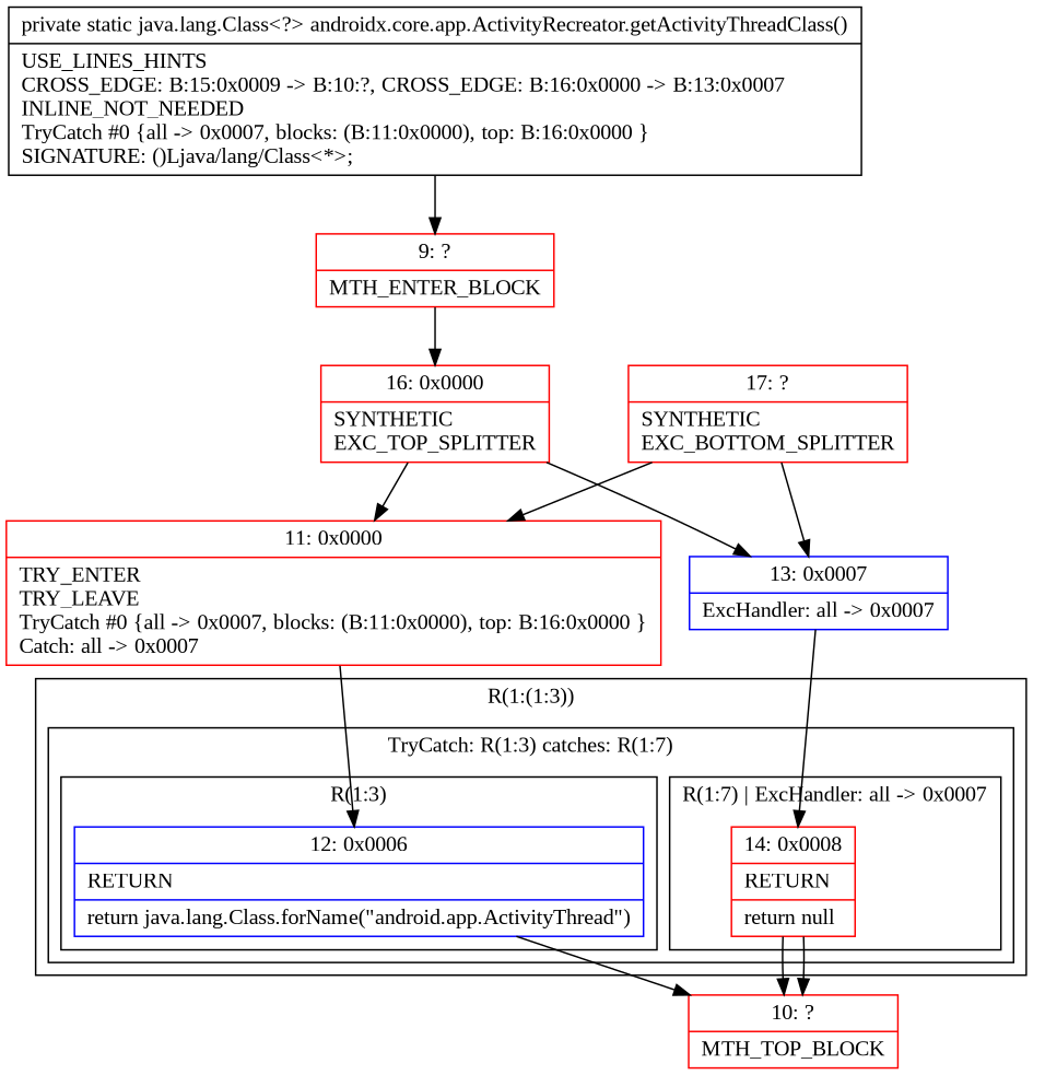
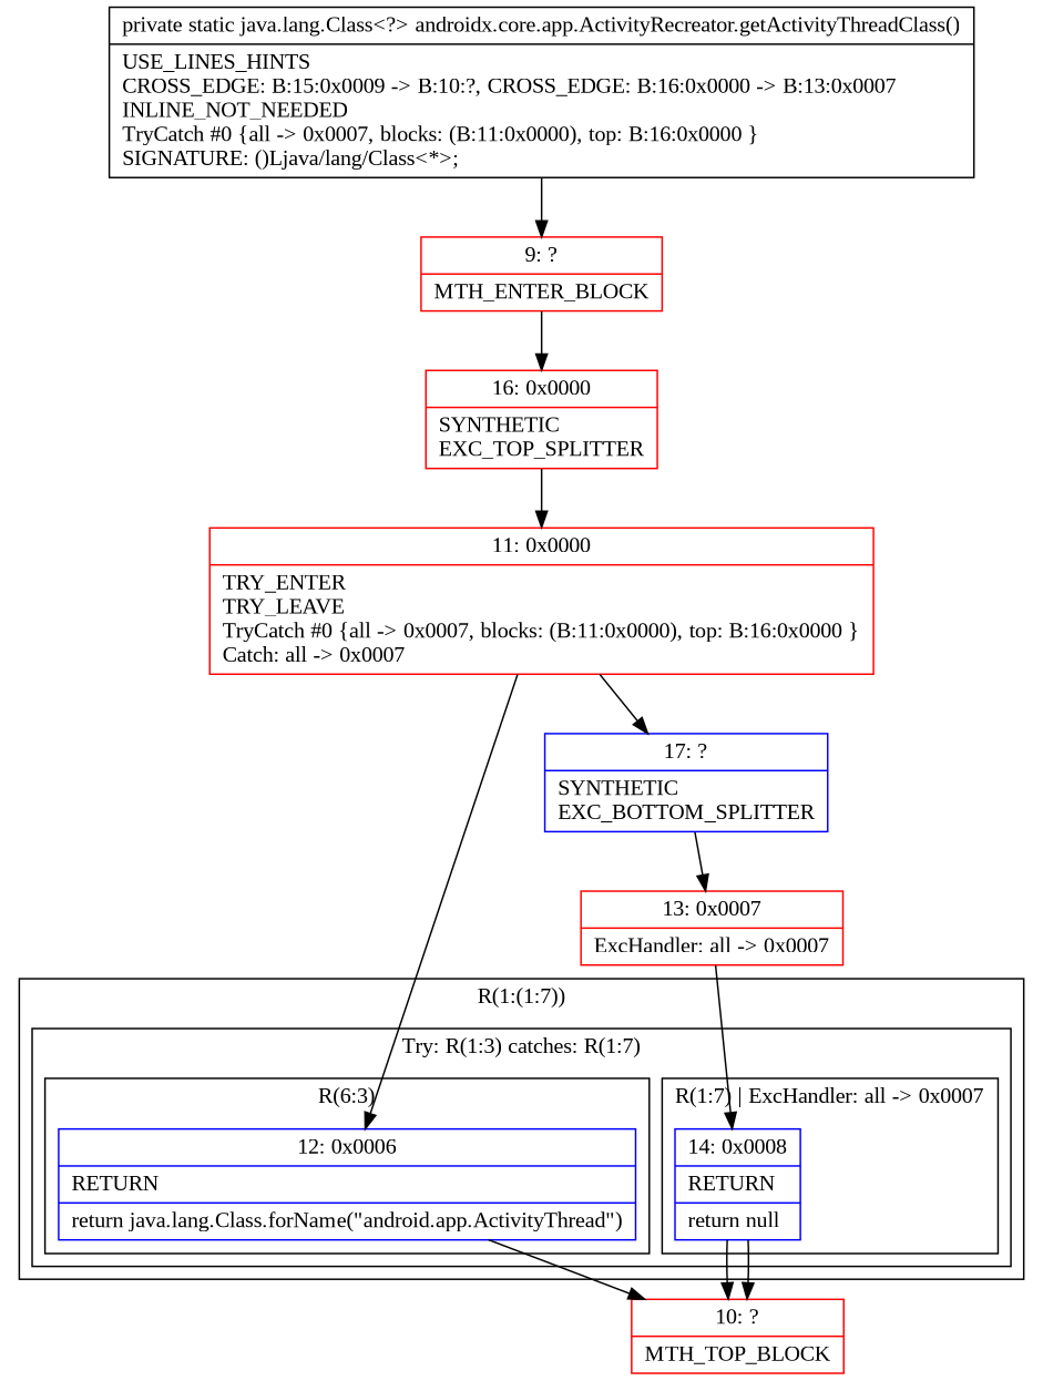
  digraph {
    fontname="Liberation Serif"
    node [color=red fontname="Liberation Serif" shape=record]
    edge [fontname="Liberation Serif"]
    n1 [color=blue label="{12\:\ 0x0006|RETURN\l|return java.lang.Class.forName(\"android.app.ActivityThread\")\l}"]
-   n2 [label="{14\:\ 0x0008|RETURN\l|return null\l}"]
+   n2 [color=blue label="{14\:\ 0x0008|RETURN\l|return null\l}"]
    n3 [label="{10\:\ ?|MTH_TOP_BLOCK\l}"]
    n4 [label="{9\:\ ?|MTH_ENTER_BLOCK\l}"]
    n5 [label="{16\:\ 0x0000|SYNTHETIC\lEXC_TOP_SPLITTER\l}"]
    n6 [label="{11\:\ 0x0000|TRY_ENTER\lTRY_LEAVE\lTryCatch #0 \{all \-\> 0x0007, blocks: (B:11:0x0000), top: B:16:0x0000 \}\lCatch: all \-\> 0x0007\l}"]
-   n7 [color=blue label="{13\:\ 0x0007|ExcHandler: all \-\> 0x0007\l}"]
-   n8 [label="{17\:\ ?|SYNTHETIC\lEXC_BOTTOM_SPLITTER\l}"]
+   n7 [label="{13\:\ 0x0007|ExcHandler: all \-\> 0x0007\l}"]
+   n8 [color=blue label="{17\:\ ?|SYNTHETIC\lEXC_BOTTOM_SPLITTER\l}"]
    n9 [label="{private static java.lang.Class\<?\> androidx.core.app.ActivityRecreator.getActivityThreadClass()  | USE_LINES_HINTS\lCROSS_EDGE: B:15:0x0009 \-\> B:10:?, CROSS_EDGE: B:16:0x0000 \-\> B:13:0x0007\lINLINE_NOT_NEEDED\lTryCatch #0 \{all \-\> 0x0007, blocks: (B:11:0x0000), top: B:16:0x0000 \}\lSIGNATURE: ()Ljava\/lang\/Class\<*\>;\l}" color=""]
    subgraph cluster_1 {
-     label="R(1:(1:3))"
+     label="R(1:(1:7))"
      subgraph cluster_2 {
-       label="TryCatch: R(1:3) catches: R(1:7)"
+       label="Try: R(1:3) catches: R(1:7)"
        subgraph cluster_3 {
-         label="R(1:3)"
+         label="R(6:3)"
          n1
        }
        subgraph cluster_4 {
          label="R(1:7) | ExcHandler: all \-\> 0x0007\l"
          n2
        }
      }
    }
    subgraph cluster_5 {
      label="R(1:7) | ExcHandler: all \-\> 0x0007\l"
    }
    n1 -> n3
    n2 -> n3
    n2 -> n3
    n4 -> n5
    n5 -> n6
-   n5 -> n7
    n6 -> n1
-   n8 -> n6
+   n6 -> n8
    n7 -> n2
    n8 -> n7
    n9 -> n4
  }
